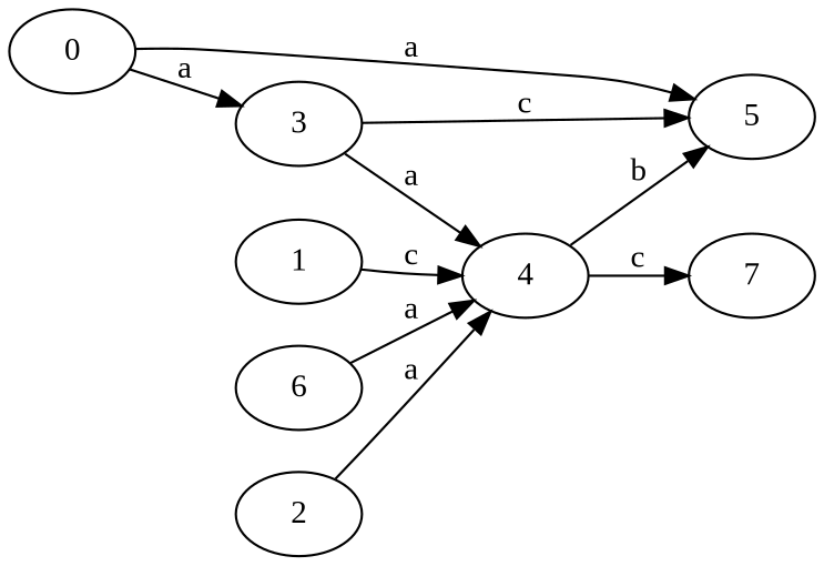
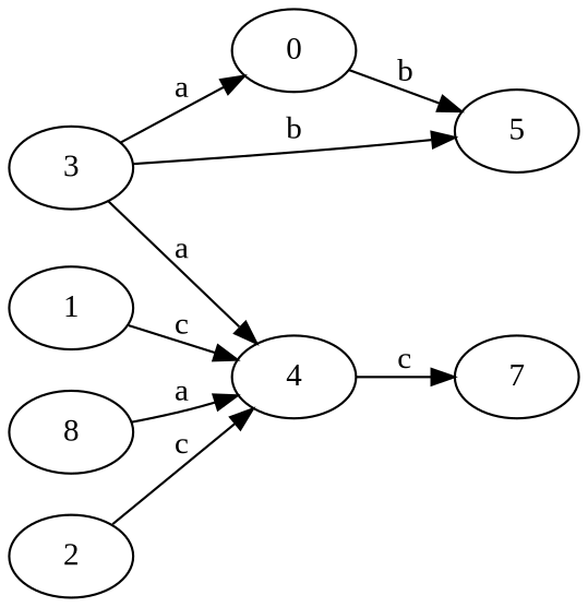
  strict digraph {
    fontname="Liberation Serif"
    rankdir=LR
    node [fontname="Liberation Serif"]
    edge [fontname="Liberation Serif"]
    0
    3
    5
    4
    1
-   6
+   6 [label=8]
    7
    2
-   0 -> 3 [label=a]
-   0 -> 5 [label=a]
-   3 -> 5 [label=c]
+   3 -> 0 [label=a]
+   0 -> 5 [label=b]
+   3 -> 5 [label=b]
    3 -> 4 [label=a]
-   4 -> 5 [label=b]
    4 -> 7 [label=c]
    1 -> 4 [label=c]
    6 -> 4 [label=a]
-   2 -> 4 [label=a]
+   2 -> 4 [label=c]
  }
